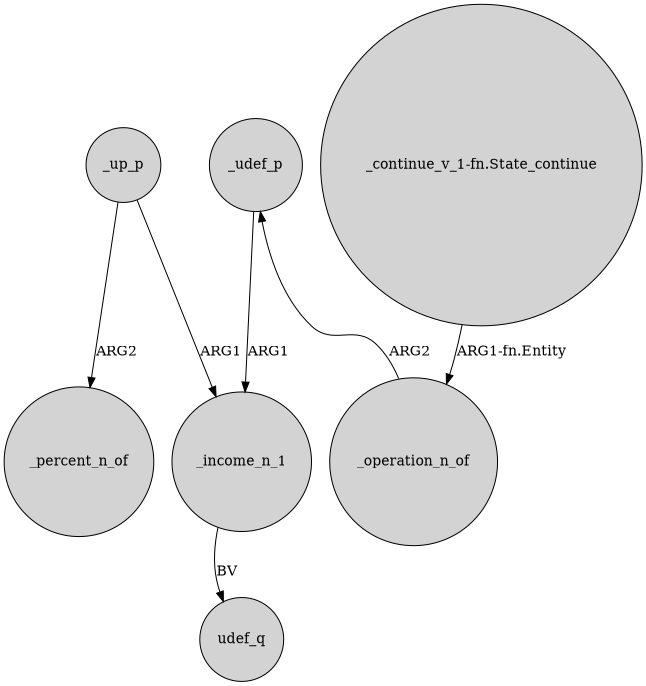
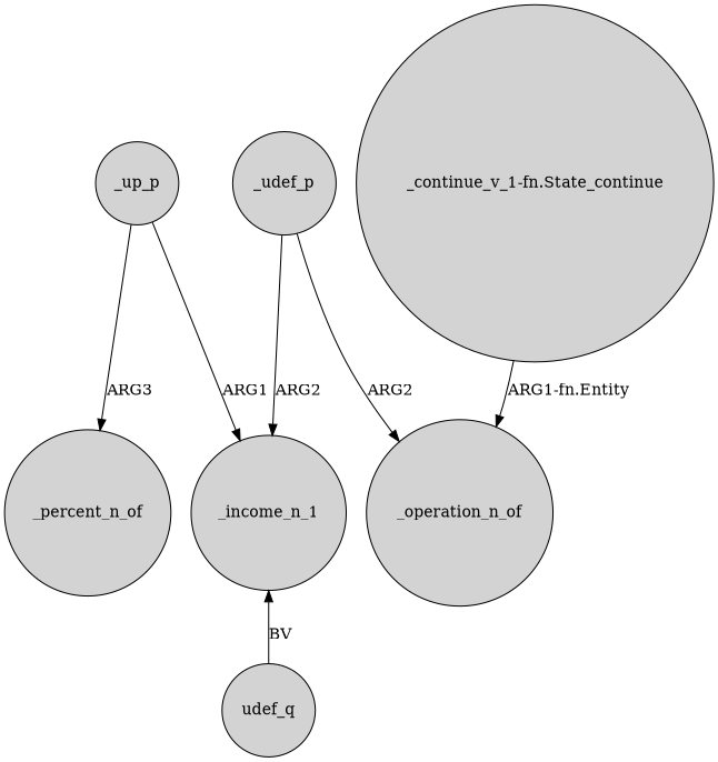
  digraph {
    node [shape=circle style=filled]
    _up_p
    _percent_n_of
    _income_n_1
    udef_q
    "_continue_v_1-fn.State_continue"
    _operation_n_of
    n7 [label=_udef_p]
-   _up_p -> _percent_n_of [label=ARG2]
+   _up_p -> _percent_n_of [label=ARG3]
    _up_p -> _income_n_1 [label=ARG1]
-   _income_n_1 -> udef_q [label=BV]
+   udef_q -> _income_n_1 [label=BV]
    "_continue_v_1-fn.State_continue" -> _operation_n_of [label="ARG1-fn.Entity"]
-   n7 -> _income_n_1 [label=ARG1]
-   _operation_n_of -> n7 [label=ARG2]
+   n7 -> _income_n_1 [label=ARG2]
+   n7 -> _operation_n_of [label=ARG2]
  }
